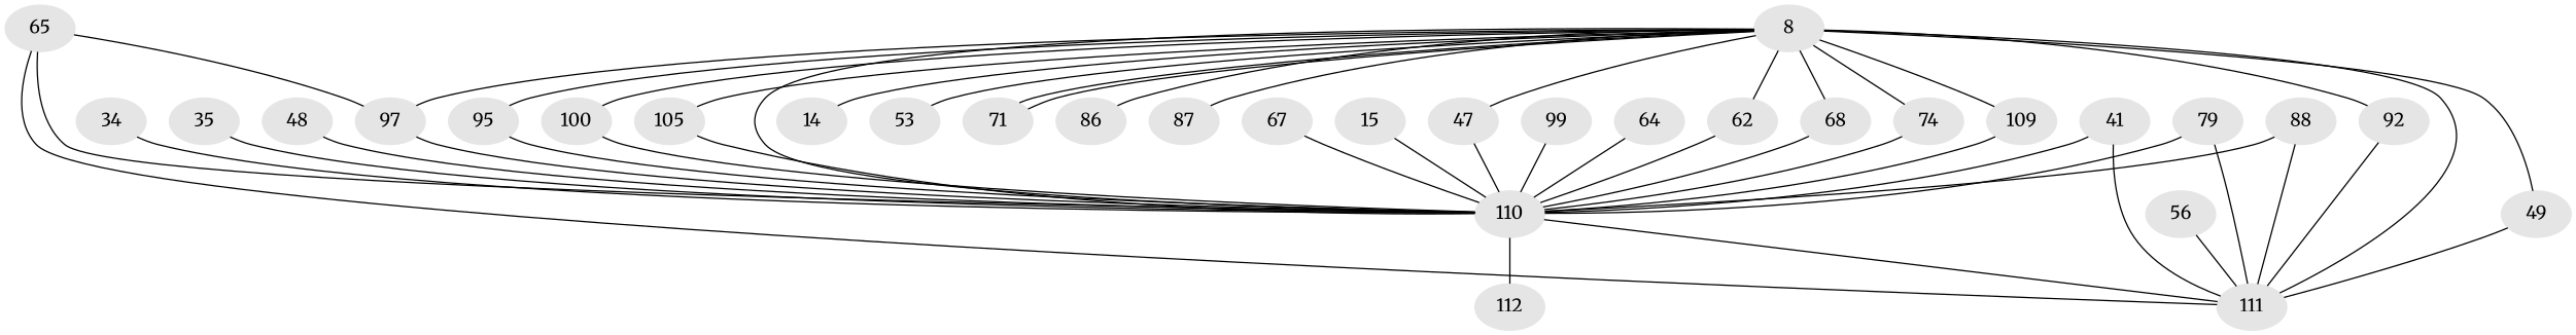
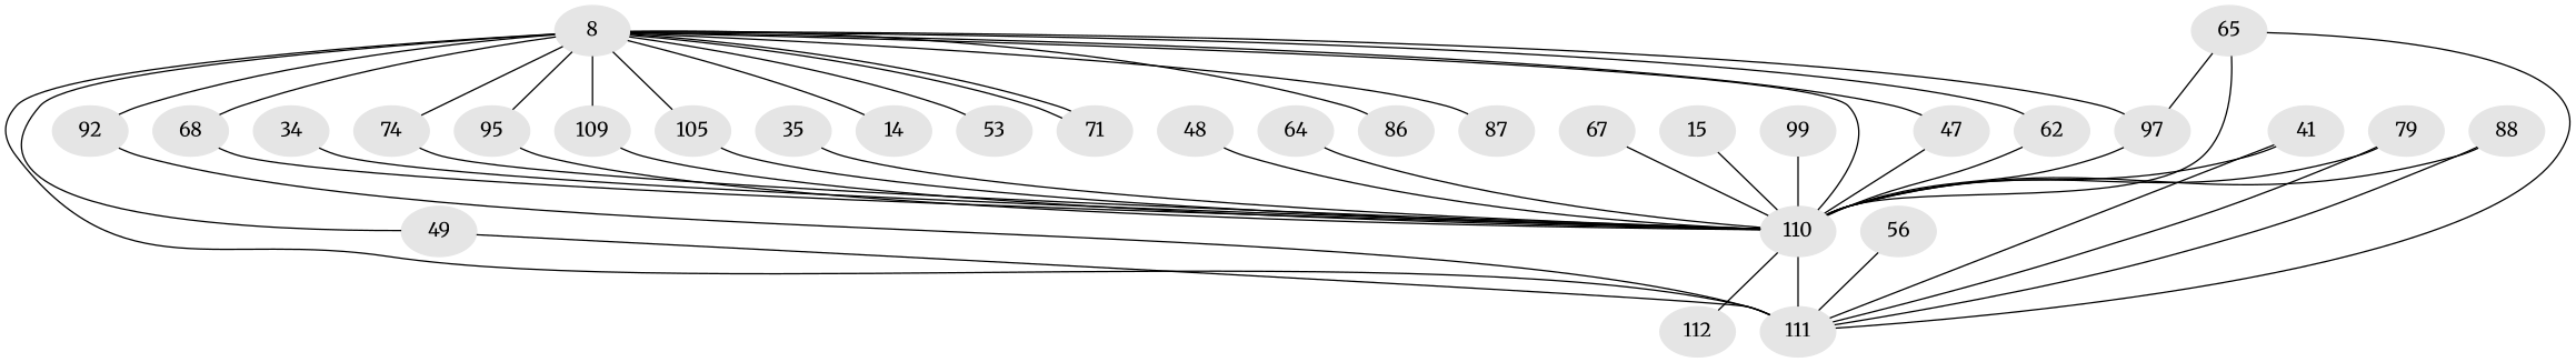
  graph {
    fontname=Merriweather
    node [color=gray90 fontname=Merriweather style=filled]
    edge [fontname=Merriweather]
    8 [super="+1+7"]
    14
    47
    49 [super="+43"]
    53
    62
    68
    71
    74
    86
    87 [super="+66"]
    92 [super="+22"]
    95
    97 [super="+94+28+84+31"]
-   100 [super="+58"]
    105
    109 [super="+90+59+103"]
    110 [super="+32+39+5+101+63+106"]
    111 [super="+96+78+93+54+107+108"]
    112
    34 [super="+30"]
    35
    41 [super="+19"]
    48
    56
    64
    65 [super="+52+17+18"]
    67
    79 [super="+70"]
    n30 [label=15]
    88 [super="+45"]
    99 [super="+77"]
    8 -- 14 [weight=2]
    8 -- 47
    8 -- 49
    8 -- 53 [weight=2]
    8 -- 62
    8 -- 68
    8 -- 71
    8 -- 71
    8 -- 74
    8 -- 86 [weight=2]
    8 -- 87 [weight=3]
    8 -- 92 [weight=3]
    8 -- 95
    8 -- 97
-   8 -- 100 [weight=2]
    8 -- 105
    8 -- 109 [weight=5]
    8 -- 110 [weight=20]
    8 -- 111 [weight=27]
    47 -- 110
    49 -- 111
    62 -- 110
    68 -- 110
    74 -- 110
    92 -- 111
    95 -- 110
    97 -- 110 [weight=4]
-   100 -- 110
    105 -- 110
    109 -- 110 [weight=3]
    110 -- 111 [weight=24]
    110 -- 112 [weight=2]
    34 -- 110 [weight=3]
    35 -- 110
    41 -- 110 [weight=2]
    41 -- 111
    48 -- 110 [weight=2]
    56 -- 111 [weight=2]
    64 -- 110 [weight=2]
    65 -- 97 [weight=2]
    65 -- 110 [weight=4]
    65 -- 111 [weight=3]
    67 -- 110
    79 -- 110
    79 -- 111 [weight=3]
    n30 -- 110 [weight=2]
    88 -- 110 [weight=3]
    88 -- 111 [weight=2]
    99 -- 110 [weight=3]
  }
